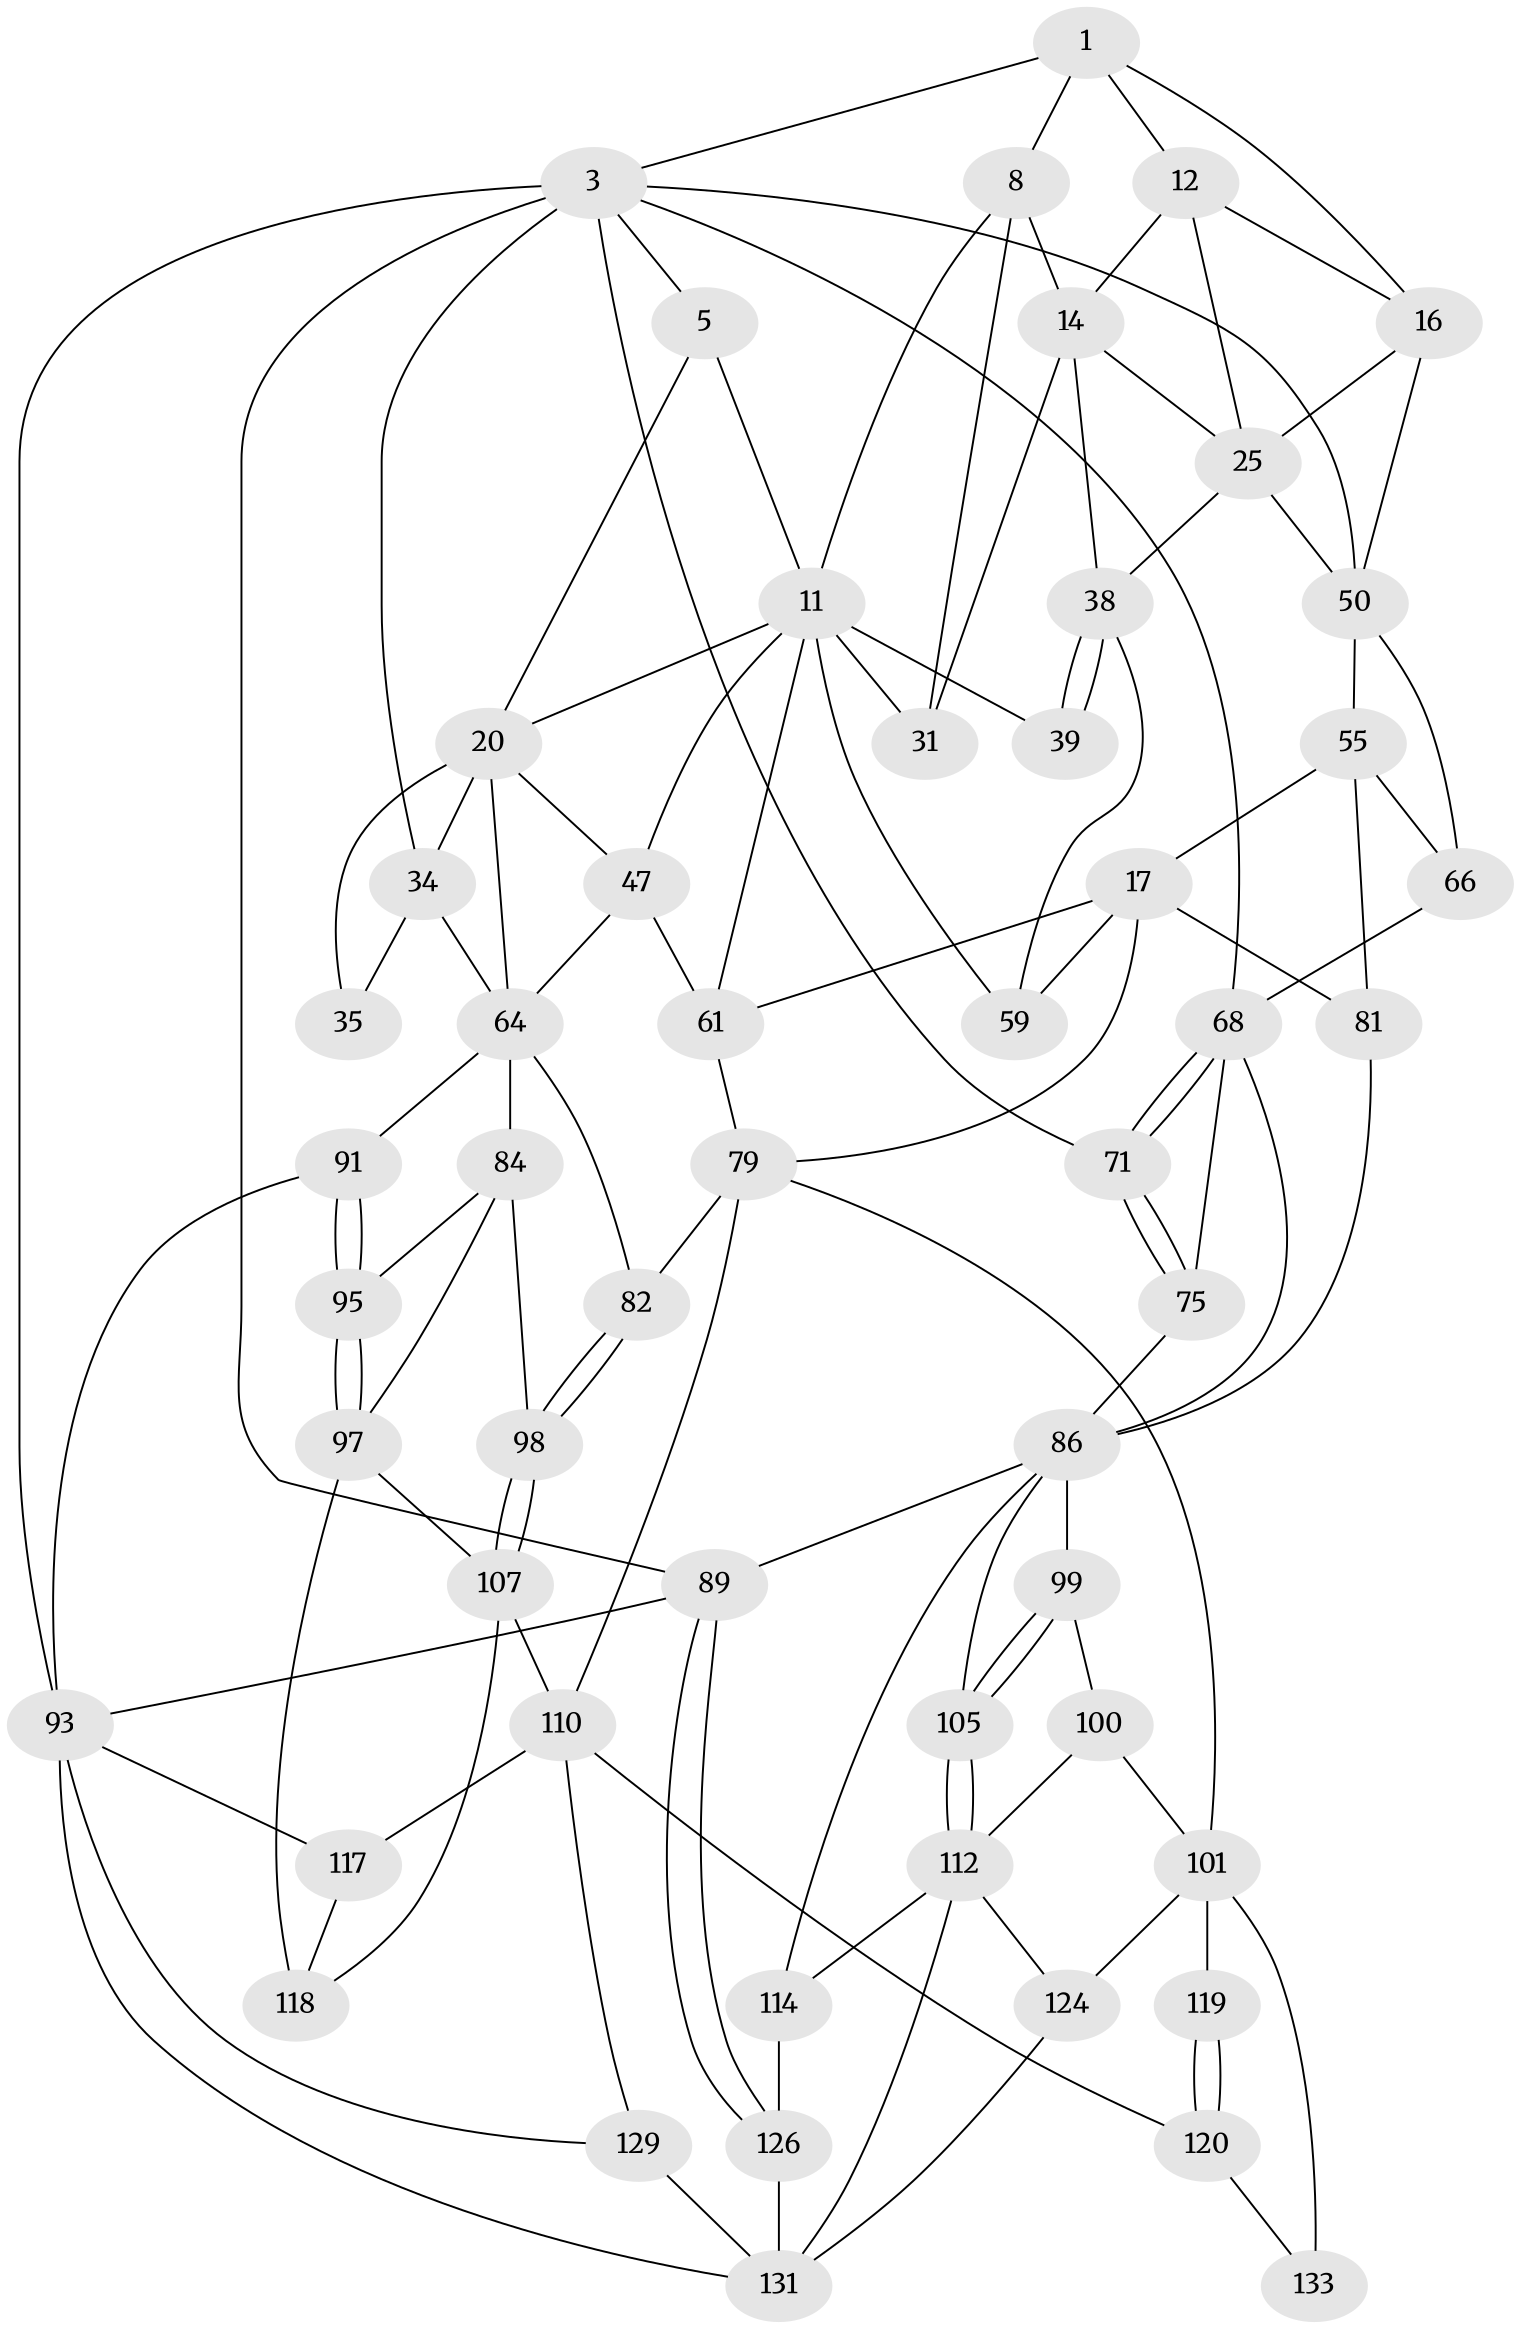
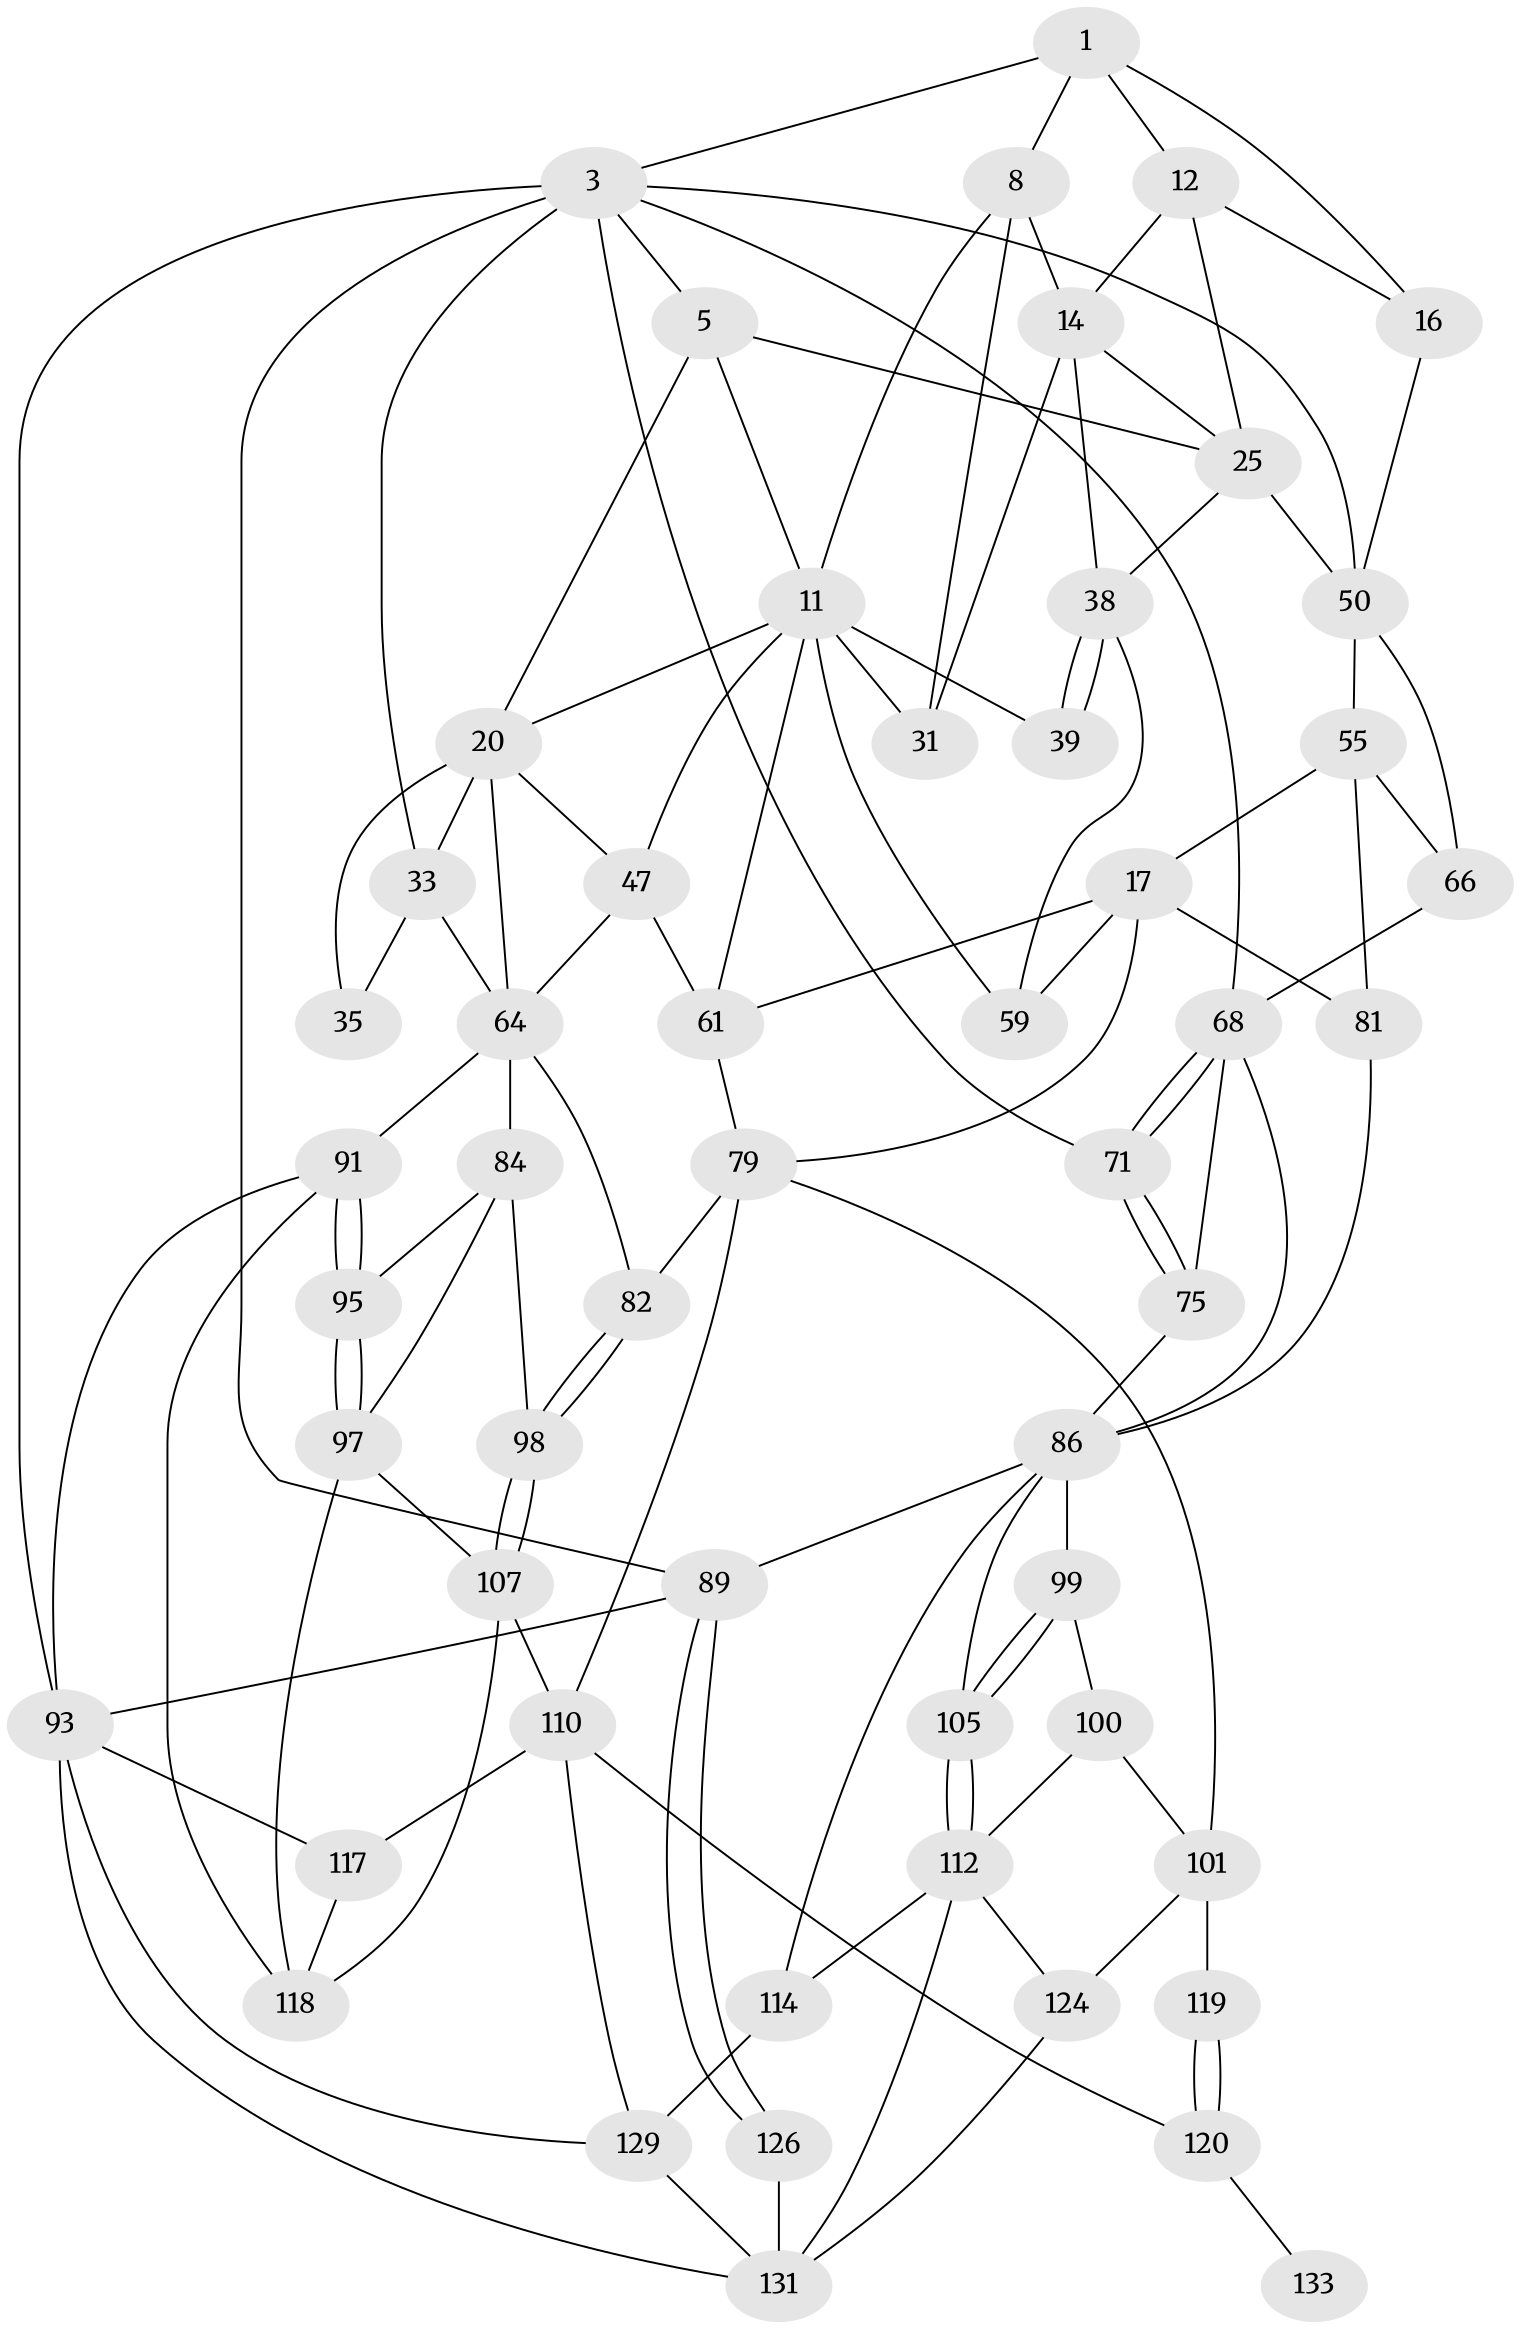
  graph {
    fontname=Merriweather
    node [color=gray90 fontname=Merriweather style=filled]
    edge [fontname=Merriweather]
    1 [super="+2+7"]
    3 [super="+4+53"]
    8 [super="+9"]
    12 [super="+13+17"]
    16 [super="+24"]
    5 [super="+6+22"]
-   33 [super="+43+34" label=34]
+   33 [super="+43+34"]
    50 [super="+51"]
    68 [super="+69"]
    71
    89 [super="+90"]
    93 [super="+94+130"]
    11 [super="+18"]
    14 [super="+28"]
    31
    25 [super="+26"]
    20 [super="+21+40"]
    35
    64 [super="+83+65"]
    55 [super="+67+56"]
    66
    75
    86 [super="+87+88"]
    126 [super="+127"]
    117
    129
    131 [super="+132"]
    39
    47 [super="+62+48"]
    59
    61 [super="+76"]
    38 [super="+45"]
    79 [super="+80+103"]
    82
    84 [super="+85+96"]
    91 [super="+92"]
    n37 [label=17 super="+58+78"]
    81
    101 [super="+102+122"]
    110 [super="+111+121"]
    98
    95
    97 [super="+109"]
    118 [super="+128"]
    99
    105
    114 [super="+115"]
    119
    124
    133 [super="+134"]
    120
    107 [super="+108"]
    100
    112 [super="+116+113"]
    1 -- 3
    1 -- 8
    1 -- 12
    1 -- 16
    3 -- 5
    3 -- 33
    3 -- 50
    3 -- 68
    3 -- 71
    3 -- 89 [weight=2]
    3 -- 93
    8 -- 11
    8 -- 14
    8 -- 31
    12 -- 16
    12 -- 14
    12 -- 25
    16 -- 50
-   16 -- 25
+   5 -- 25
    5 -- 11
    5 -- 20
    33 -- 35
    33 -- 64
    50 -- 55
    50 -- 66
    68 -- 71
    68 -- 71
    68 -- 75
    68 -- 86
    71 -- 75
    71 -- 75
    89 -- 93
    89 -- 126
    89 -- 126
    93 -- 117
    93 -- 129
    93 -- 131
    11 -- 31
    11 -- 20
    11 -- 39 [weight=2]
    11 -- 47
    11 -- 59
    11 -- 61
    14 -- 31
    14 -- 25
    14 -- 38
    25 -- 50
    25 -- 38
    20 -- 33
    20 -- 35 [weight=2]
    20 -- 64
    20 -- 47
    64 -- 82
    64 -- 84 [weight=2]
    64 -- 91
    55 -- 66
    55 -- n37
    55 -- 81
    66 -- 68
    75 -- 86
    86 -- 89
    86 -- 99
    86 -- 105
    86 -- 114
    126 -- 131
    117 -- 118
    129 -- 131
    47 -- 64
    47 -- 61
    61 -- 79
    38 -- 39
    38 -- 39
    38 -- 59
    79 -- 82
    79 -- 101
    79 -- 110
    82 -- 98
    82 -- 98
    84 -- 98
    84 -- 95
    84 -- 97
    91 -- 93
    91 -- 95
    91 -- 95
+   91 -- 118
    n37 -- 59
    n37 -- 61
    n37 -- 79
    n37 -- 81
    81 -- 86
    101 -- 119 [weight=2]
    101 -- 124
-   101 -- 133 [weight=2]
    110 -- 117
    110 -- 129
    110 -- 120
    98 -- 107
    98 -- 107
    95 -- 97
    95 -- 97
    97 -- 118
    97 -- 107
    99 -- 105
    99 -- 105
    99 -- 100
    105 -- 112
    105 -- 112
-   114 -- 126 [weight=2]
+   114 -- 129 [weight=2]
    119 -- 120
    119 -- 120
    124 -- 131
    120 -- 133
    107 -- 110
    107 -- 118
    100 -- 101
    100 -- 112
    112 -- 131
    112 -- 114
    112 -- 124
  }
